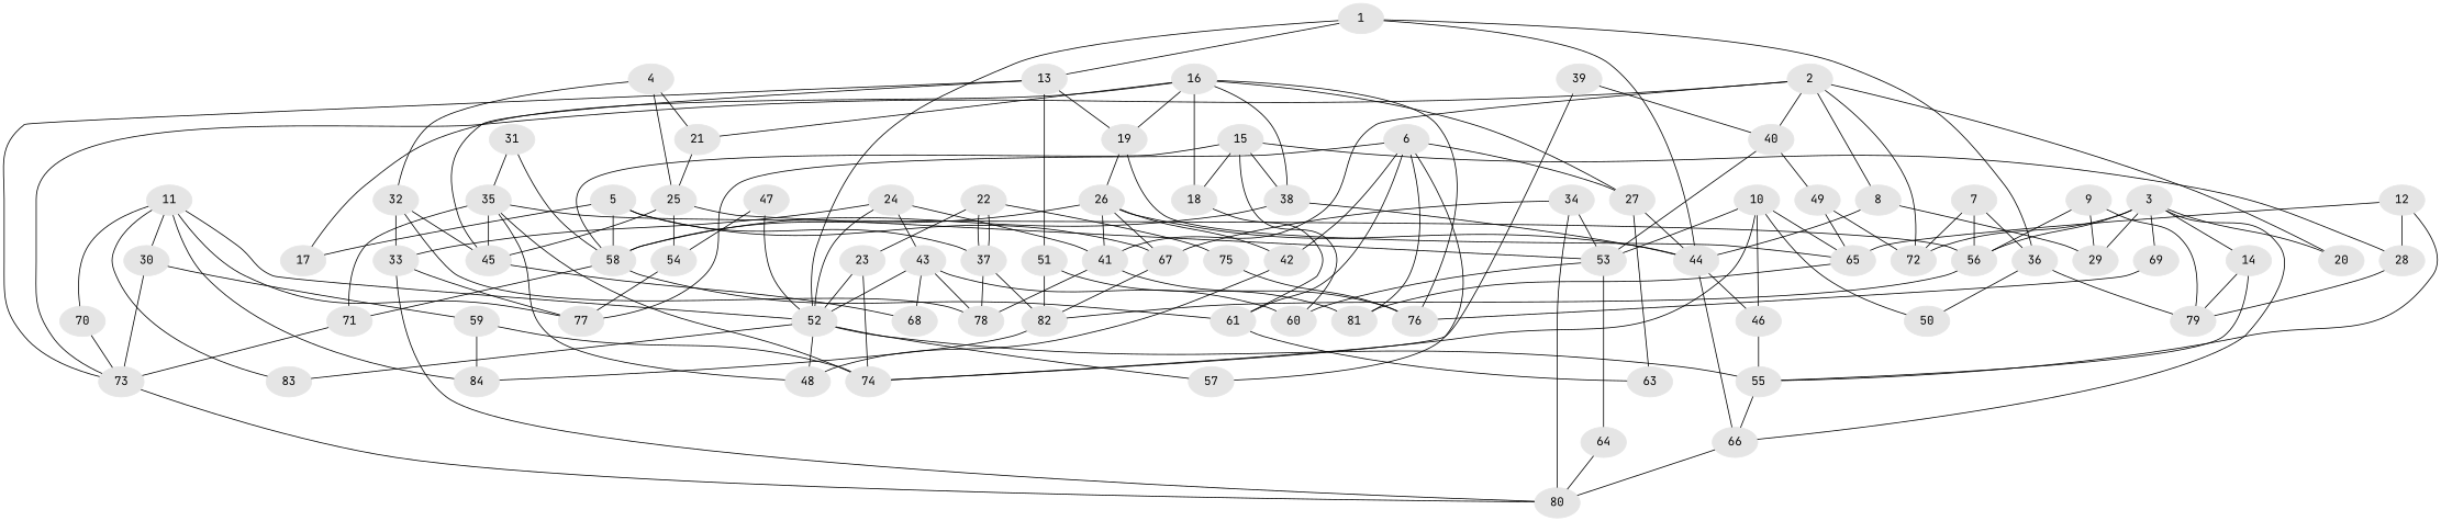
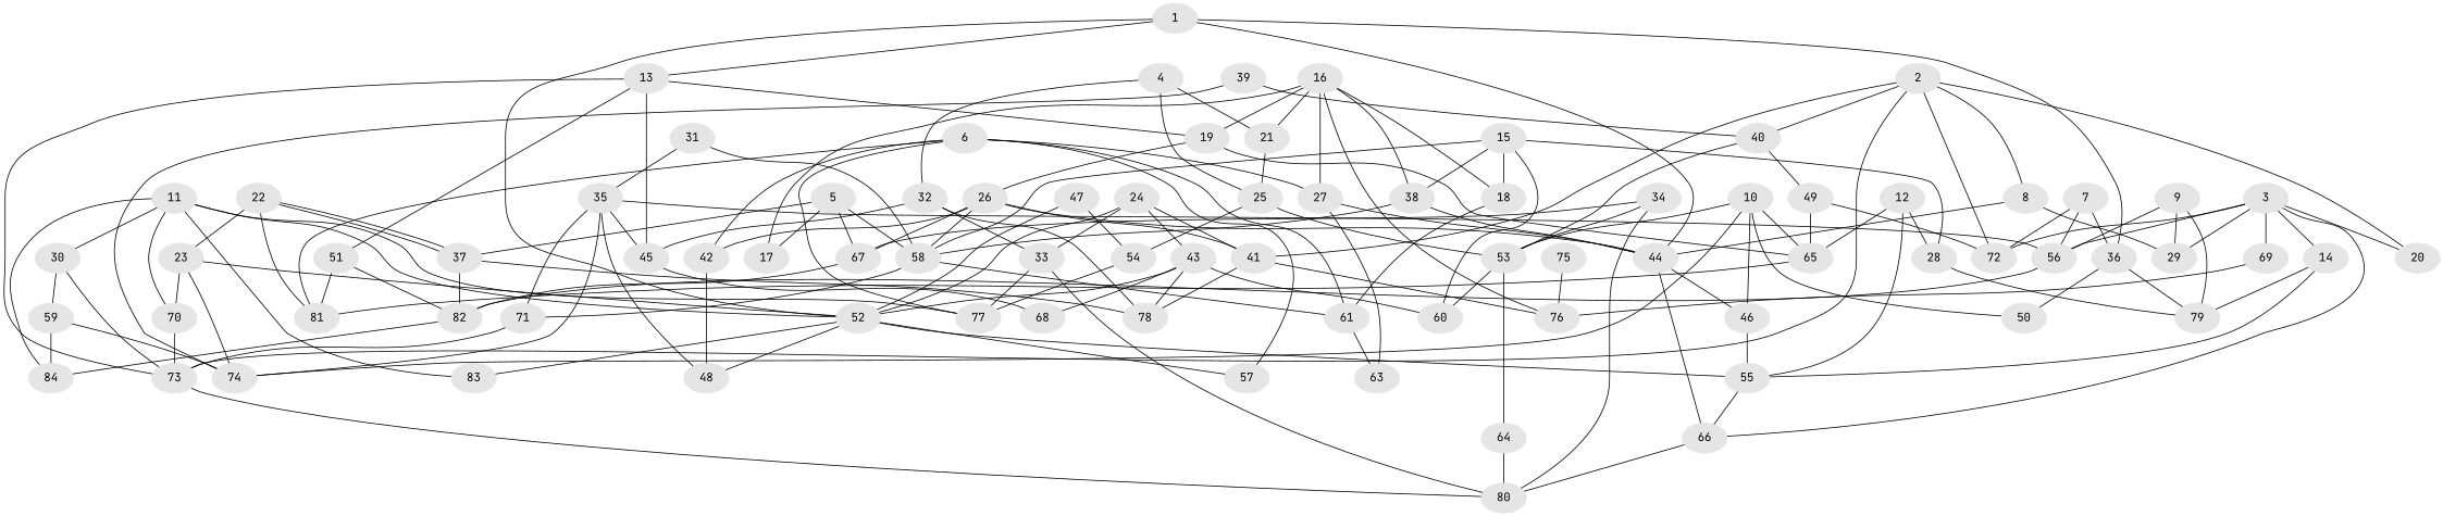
  graph {
    fontname="JetBrains Mono"
    node [color=gray90 fontname="JetBrains Mono" style=filled]
    edge [fontname="JetBrains Mono"]
    1
    13
    36
    44
    52
    73
    19
    45
    51
    79
    50
    66
    46
    57
    83
    55
    48
    2
    8
    20
    40
    41
    72
    29
    53
    49
    76
    78
    80
    3
    14
    56
    69
    82
    4
    21
    25
    32
    54
    33
    5
    17
    37
    58
    67
    61
    71
    6
    27
    42
    77
    81
    18
    63
    7
    9
    10
    65
    74
    60
    64
    11
    30
    70
    84
    59
    12
    28
    26
    68
    15
    38
    16
    22
    23
    75
    24
    43
    31
    35
    34
    39
    47
    1 -- 13
    1 -- 36
    1 -- 44
    1 -- 52
    13 -- 73
    13 -- 19
    13 -- 45
    13 -- 51
    36 -- 79
    36 -- 50
    44 -- 66
    44 -- 46
    52 -- 57
    52 -- 83
    52 -- 55
    52 -- 48
    73 -- 80
    19 -- 65
    19 -- 26
    45 -- 68
    51 -- 82
    51 -- 81
    66 -- 80
    46 -- 55
    55 -- 66
    2 -- 73
    2 -- 8
    2 -- 20
    2 -- 40
    2 -- 41
    2 -- 72
    8 -- 44
    8 -- 29
    40 -- 53
    40 -- 49
    41 -- 76
    41 -- 78
    53 -- 60
    53 -- 64
    49 -- 72
    49 -- 65
    3 -- 66
    3 -- 20
    3 -- 72
    3 -- 29
    3 -- 14
    3 -- 56
    3 -- 69
    14 -- 79
    14 -- 55
    56 -- 82
    69 -- 76
    82 -- 84
    4 -- 21
    4 -- 25
    4 -- 32
    21 -- 25
-   25 -- 45
    25 -- 53
    25 -- 54
    32 -- 45
    32 -- 78
    32 -- 33
    54 -- 77
    33 -- 80
    33 -- 77
    5 -- 17
    5 -- 37
    5 -- 58
    5 -- 67
    37 -- 78
    37 -- 82
    58 -- 61
    58 -- 71
    67 -- 82
    61 -- 63
    71 -- 73
    6 -- 57
    6 -- 61
    6 -- 27
    6 -- 42
    6 -- 77
    6 -- 81
    27 -- 44
    27 -- 63
    42 -- 48
    18 -- 61
    7 -- 36
    7 -- 72
    7 -- 56
    9 -- 79
    9 -- 29
    9 -- 56
    10 -- 50
    10 -- 46
    10 -- 53
    10 -- 65
    10 -- 74
    65 -- 81
    64 -- 80
    11 -- 52
    11 -- 83
    11 -- 77
    11 -- 30
    11 -- 70
    11 -- 84
    30 -- 73
    30 -- 59
    70 -- 73
    59 -- 74
    59 -- 84
    12 -- 55
    12 -- 65
    12 -- 28
    28 -- 79
    26 -- 44
    26 -- 41
    26 -- 58
    26 -- 67
    26 -- 42
    15 -- 58
    15 -- 18
    15 -- 60
    15 -- 28
    15 -- 38
    38 -- 44
    38 -- 58
    16 -- 19
    16 -- 76
    16 -- 21
    16 -- 17
    16 -- 27
    16 -- 18
    16 -- 38
    22 -- 37
    22 -- 37
    22 -- 23
-   22 -- 75
+   22 -- 81
    23 -- 52
    23 -- 74
+   23 -- 70
    75 -- 76
    24 -- 52
    24 -- 41
    24 -- 33
    24 -- 43
    43 -- 52
    43 -- 78
    43 -- 60
    43 -- 68
    31 -- 58
    31 -- 35
    35 -- 45
    35 -- 48
    35 -- 56
    35 -- 71
    35 -- 74
    34 -- 53
    34 -- 80
    34 -- 67
    39 -- 40
    39 -- 74
    47 -- 52
    47 -- 54
  }
